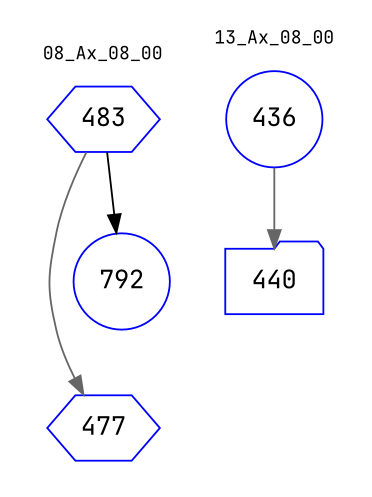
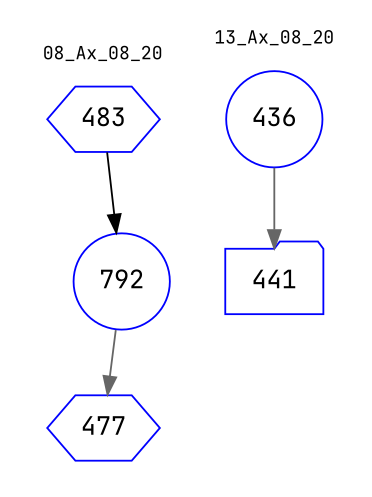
  digraph {
    fontname="JetBrains Mono"
    node [color=blue fontname="JetBrains Mono" shape=hexagon]
    edge [color=gray40 fontname="JetBrains Mono"]
    n1 [label=483]
    n2 [label=477]
    n3 [label=792 shape=circle]
    n4 [label=436 shape=circle]
-   n5 [label=440 shape=folder]
+   n5 [label=441 shape=folder]
    subgraph cluster_1 {
      color=white
      fontsize=10
-     label="08_Ax_08_00"
+     label="08_Ax_08_20"
      n1
      n2
      n3
    }
    subgraph cluster_2 {
      color=white
      fontsize=10
-     label="13_Ax_08_00"
+     label="13_Ax_08_20"
      n4
      n5
    }
-   n1 -> n2
+   n3 -> n2
    n1 -> n3 [color=black]
    n4 -> n5
  }
